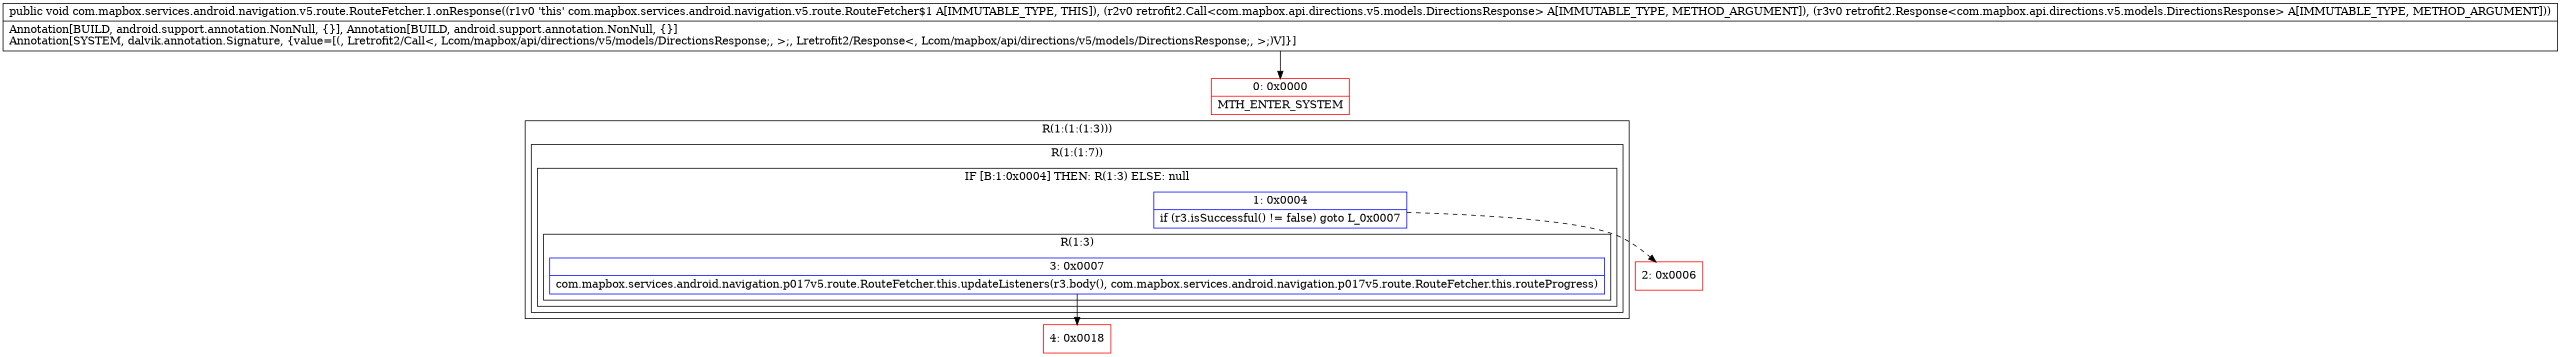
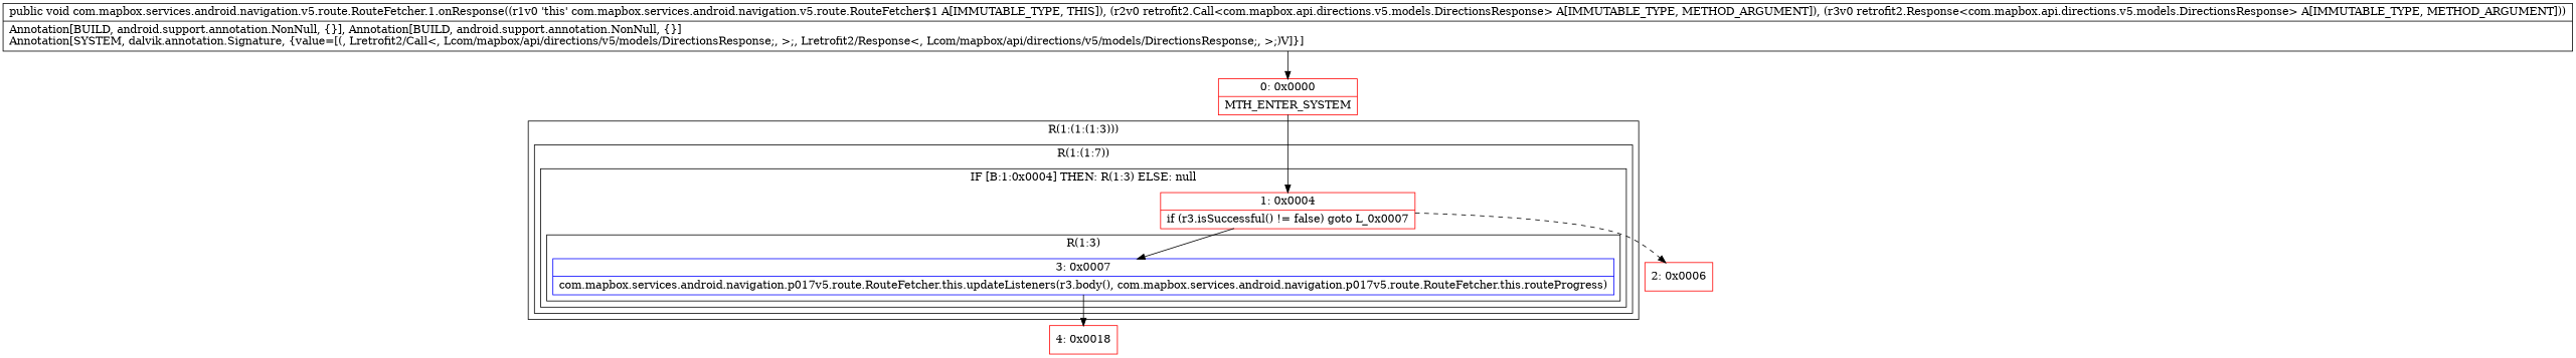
  digraph {
    node [color=red shape=record]
    n1 [color=blue label="{3\:\ 0x0007|com.mapbox.services.android.navigation.p017v5.route.RouteFetcher.this.updateListeners(r3.body(), com.mapbox.services.android.navigation.p017v5.route.RouteFetcher.this.routeProgress)\l}"]
-   n2 [color=blue label="{1\:\ 0x0004|if (r3.isSuccessful() != false) goto L_0x0007\l}"]
+   n2 [label="{1\:\ 0x0004|if (r3.isSuccessful() != false) goto L_0x0007\l}"]
    n3 [label="{4\:\ 0x0018}"]
    n4 [label="{2\:\ 0x0006}"]
    n5 [label="{0\:\ 0x0000|MTH_ENTER_SYSTEM\l}"]
    n6 [label="{public void com.mapbox.services.android.navigation.v5.route.RouteFetcher.1.onResponse((r1v0 'this' com.mapbox.services.android.navigation.v5.route.RouteFetcher$1 A[IMMUTABLE_TYPE, THIS]), (r2v0 retrofit2.Call\<com.mapbox.api.directions.v5.models.DirectionsResponse\> A[IMMUTABLE_TYPE, METHOD_ARGUMENT]), (r3v0 retrofit2.Response\<com.mapbox.api.directions.v5.models.DirectionsResponse\> A[IMMUTABLE_TYPE, METHOD_ARGUMENT]))  | Annotation[BUILD, android.support.annotation.NonNull, \{\}], Annotation[BUILD, android.support.annotation.NonNull, \{\}]\lAnnotation[SYSTEM, dalvik.annotation.Signature, \{value=[(, Lretrofit2\/Call\<, Lcom\/mapbox\/api\/directions\/v5\/models\/DirectionsResponse;, \>;, Lretrofit2\/Response\<, Lcom\/mapbox\/api\/directions\/v5\/models\/DirectionsResponse;, \>;)V]\}]\l}" color=""]
    subgraph cluster_1 {
      label="R(1:(1:(1:3)))"
      subgraph cluster_2 {
        label="R(1:(1:7))"
        subgraph cluster_3 {
          label="IF [B:1:0x0004] THEN: R(1:3) ELSE: null"
          n2
          subgraph cluster_4 {
            label="R(1:3)"
            n1
          }
        }
      }
    }
    n1 -> n3
+   n2 -> n1
    n2 -> n4 [style=dashed]
+   n5 -> n2
    n6 -> n5
  }
